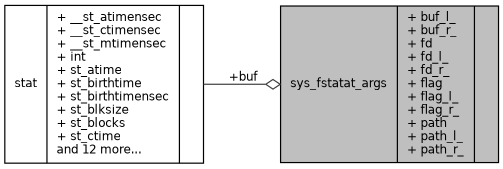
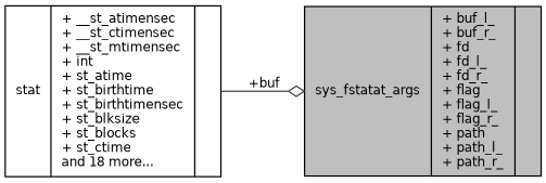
  digraph {
    rankdir=LR
    node [color=black fontname=Helvetica fontsize=10 shape=record style=filled]
    n1 [fillcolor=grey75 fontcolor=black height=0.2 label="{sys_fstatat_args\n|+ buf_l_\l+ buf_r_\l+ fd\l+ fd_l_\l+ fd_r_\l+ flag\l+ flag_l_\l+ flag_r_\l+ path\l+ path_l_\l+ path_r_\l|}" width=0.4]
-   n2 [fillcolor=white height=0.2 label="{stat\n|+ __st_atimensec\l+ __st_ctimensec\l+ __st_mtimensec\l+ int\l+ st_atime\l+ st_birthtime\l+ st_birthtimensec\l+ st_blksize\l+ st_blocks\l+ st_ctime\land 12 more...\l|}" width=0.4]
+   n2 [fillcolor=white height=0.2 label="{stat\n|+ __st_atimensec\l+ __st_ctimensec\l+ __st_mtimensec\l+ int\l+ st_atime\l+ st_birthtime\l+ st_birthtimensec\l+ st_blksize\l+ st_blocks\l+ st_ctime\land 18 more...\l|}" width=0.4]
    n2 -> n1 [arrowhead=odiamond color=grey25 fontname=Helvetica fontsize=10 label=" +buf" labelfontname=Helvetica labelfontsize=10 style=solid]
  }
